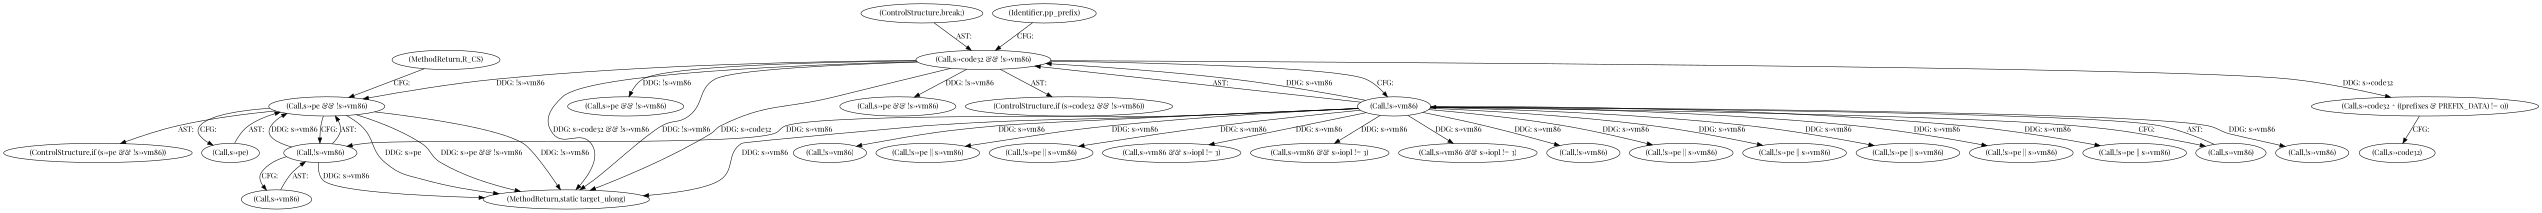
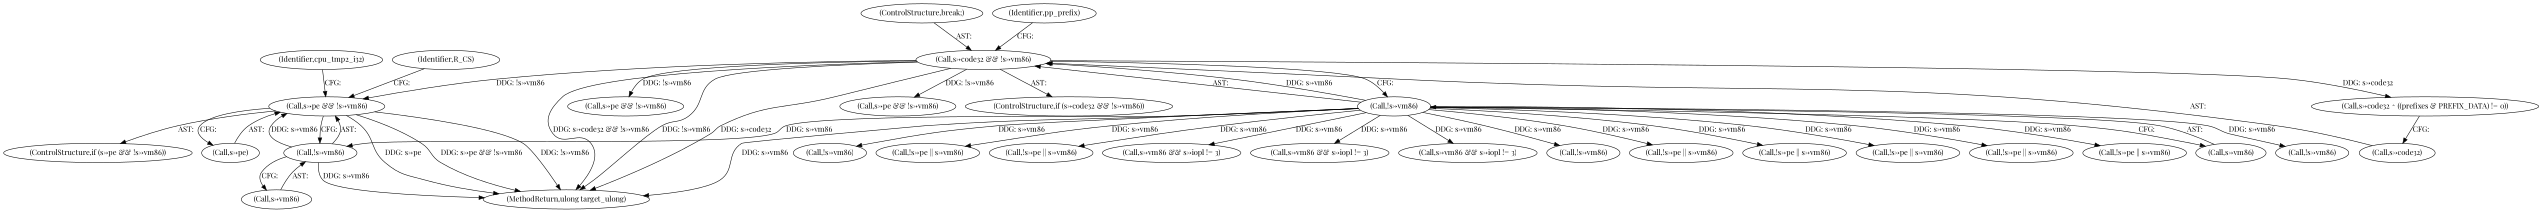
  digraph {
    fontname="Playfair Display"
    node [fontname="Playfair Display"]
    edge [fontname="Playfair Display"]
    n1 [label="(Call,s->pe && !s->vm86)"]
    n2 [label="(Call,!s->vm86)"]
    n3 [label="(ControlStructure,if (s->pe && !s->vm86))"]
-   n4 [label="(MethodReturn,static target_ulong)"]
+   n4 [label="(MethodReturn,ulong target_ulong)"]
    n5 [label="(Call,s->pe)"]
    n6 [label="(Call,s->vm86)"]
    n7 [label="(Call,s->code32 && !s->vm86)"]
    n8 [label="(Call,!s->vm86)"]
    n9 [label="(Call,s->pe && !s->vm86)"]
    n10 [label="(Call,s->code32 ^ ((prefixes & PREFIX_DATA) != 0))"]
    n11 [label="(Call,s->pe && !s->vm86)"]
    n12 [label="(ControlStructure,if (s->code32 && !s->vm86))"]
    n13 [label="(Call,s->vm86)"]
    n14 [label="(Call,!s->vm86)"]
    n15 [label="(Call,!s->vm86)"]
    n16 [label="(Call,!s->pe || s->vm86)"]
    n17 [label="(Call,!s->pe || s->vm86)"]
    n18 [label="(Call,s->vm86 && s->iopl != 3)"]
    n19 [label="(Call,s->vm86 && s->iopl != 3)"]
    n20 [label="(Call,s->vm86 && s->iopl != 3)"]
    n21 [label="(Call,!s->vm86)"]
    n22 [label="(Call,!s->pe || s->vm86)"]
    n23 [label="(Call,!s->pe || s->vm86)"]
    n24 [label="(Call,!s->pe || s->vm86)"]
    n25 [label="(Call,!s->pe || s->vm86)"]
    n26 [label="(Call,!s->pe || s->vm86)"]
    n27 [label="(Call,s->code32)"]
-   n29 [label="(MethodReturn,R_CS)"]
+   n28 [label="(Identifier,cpu_tmp2_i32)"]
+   n29 [label="(Identifier,R_CS)"]
    n30 [label="(ControlStructure,break;)"]
    n31 [label="(Identifier,pp_prefix)"]
    n1 -> n2 [label="CFG: "]
    n1 -> n3 [label="AST: "]
    n1 -> n4 [label="DDG: s->pe"]
    n1 -> n4 [label="DDG: s->pe && !s->vm86"]
    n1 -> n4 [label="DDG: !s->vm86"]
    n1 -> n5 [label="CFG: "]
    n2 -> n1 [label="AST: "]
    n2 -> n1 [label="DDG: s->vm86"]
    n2 -> n4 [label="DDG: s->vm86"]
    n2 -> n6 [label="CFG: "]
    n5 -> n1 [label="AST: "]
    n6 -> n2 [label="AST: "]
    n7 -> n1 [label="DDG: !s->vm86"]
    n7 -> n4 [label="DDG: s->code32 && !s->vm86"]
    n7 -> n4 [label="DDG: !s->vm86"]
    n7 -> n4 [label="DDG: s->code32"]
    n7 -> n8 [label="CFG: "]
    n7 -> n9 [label="DDG: !s->vm86"]
    n7 -> n10 [label="DDG: s->code32"]
    n7 -> n11 [label="DDG: !s->vm86"]
    n7 -> n12 [label="AST: "]
    n8 -> n2 [label="DDG: s->vm86"]
    n8 -> n4 [label="DDG: s->vm86"]
    n8 -> n7 [label="AST: "]
    n8 -> n7 [label="DDG: s->vm86"]
    n8 -> n13 [label="CFG: "]
    n8 -> n14 [label="DDG: s->vm86"]
    n8 -> n15 [label="DDG: s->vm86"]
    n8 -> n16 [label="DDG: s->vm86"]
    n8 -> n17 [label="DDG: s->vm86"]
    n8 -> n18 [label="DDG: s->vm86"]
    n8 -> n19 [label="DDG: s->vm86"]
    n8 -> n20 [label="DDG: s->vm86"]
    n8 -> n21 [label="DDG: s->vm86"]
    n8 -> n22 [label="DDG: s->vm86"]
    n8 -> n23 [label="DDG: s->vm86"]
    n8 -> n24 [label="DDG: s->vm86"]
    n8 -> n25 [label="DDG: s->vm86"]
    n8 -> n26 [label="DDG: s->vm86"]
    n10 -> n27 [label="CFG: "]
    n13 -> n8 [label="AST: "]
+   n27 -> n7 [label="AST: "]
+   n28 -> n1 [label="CFG: "]
    n29 -> n1 [label="CFG: "]
    n30 -> n7 [label="AST: "]
    n31 -> n7 [label="CFG: "]
  }
